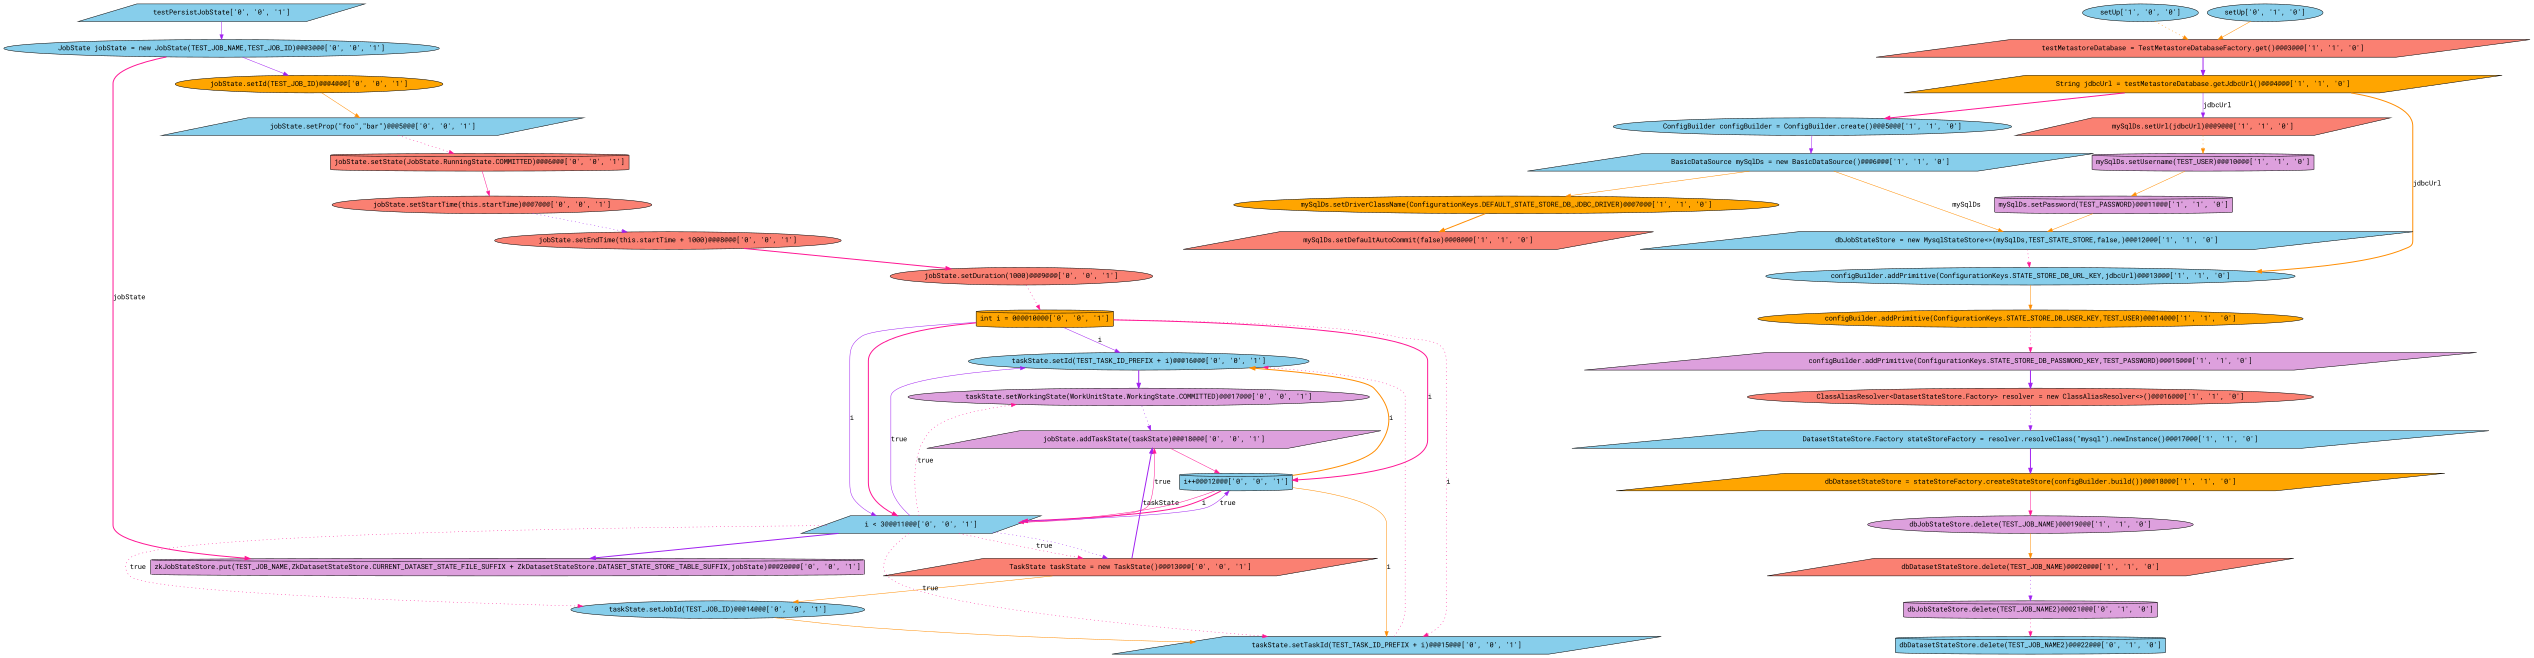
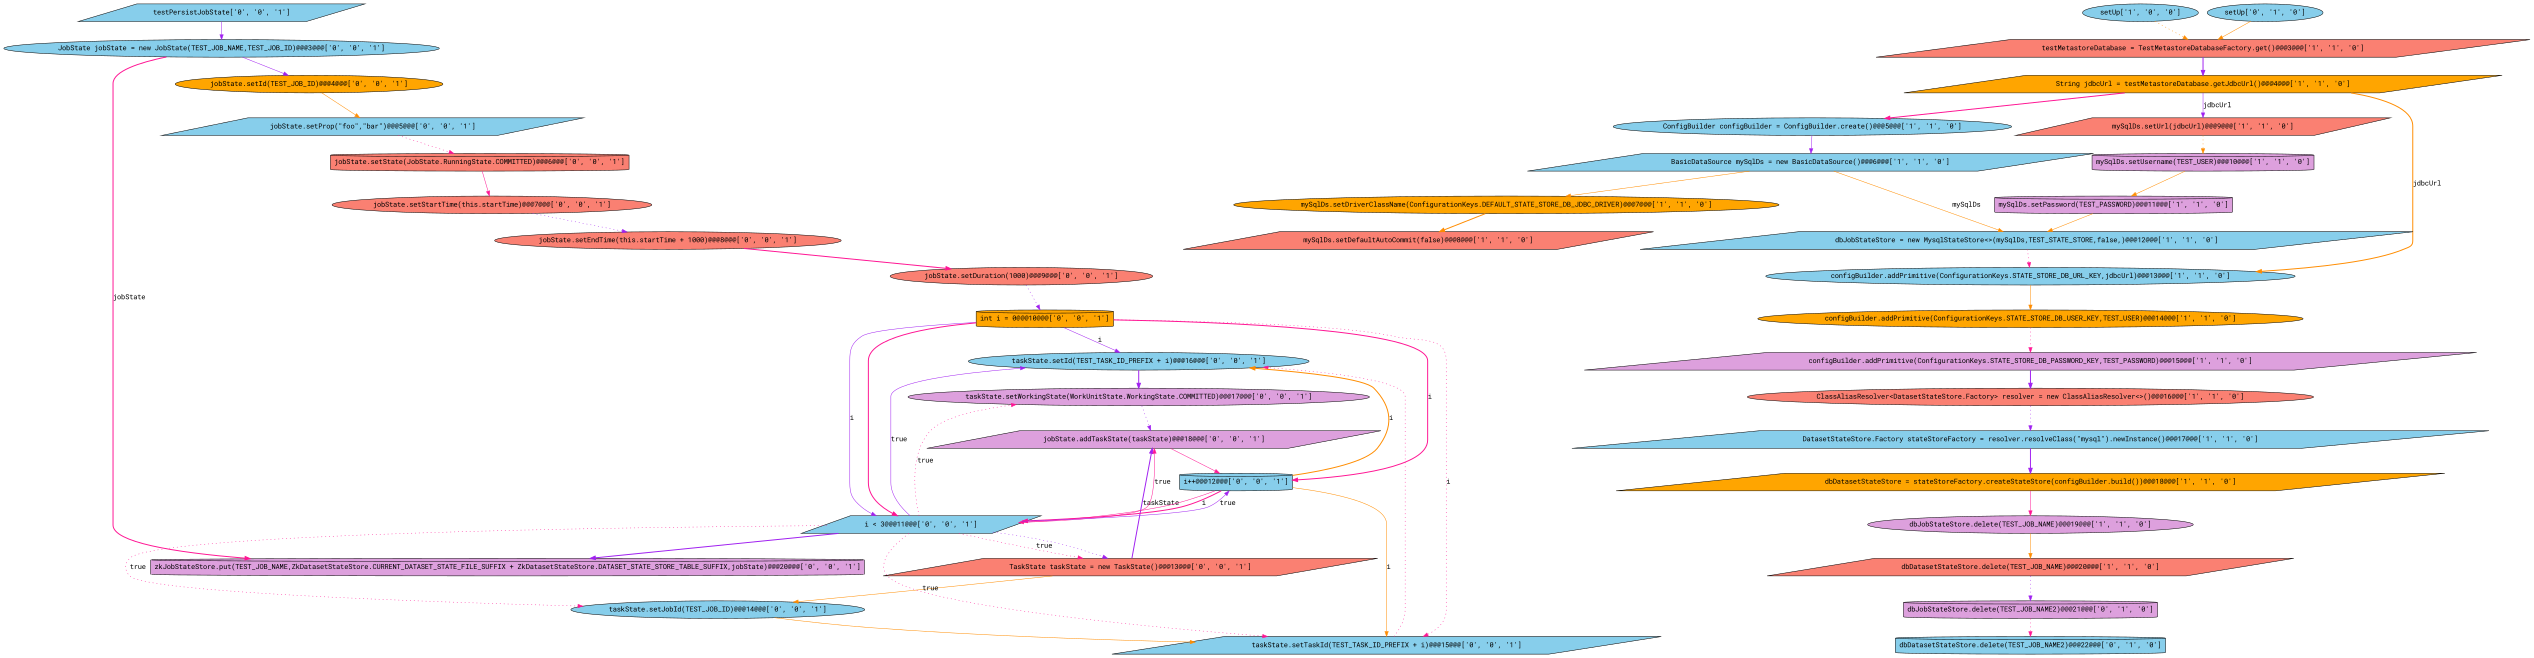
  digraph {
    fontname="Roboto Mono"
    node [fillcolor=skyblue fontname="Roboto Mono" shape=ellipse style=filled]
    edge [color=deeppink fontname="Roboto Mono" style=solid]
    n1 [fillcolor=orange label="jobState.setId(TEST_JOB_ID)@@@4@@@['0', '0', '1']"]
    n2 [label="jobState.setProp(\"foo\",\"bar\")@@@5@@@['0', '0', '1']" shape=parallelogram]
    n3 [fillcolor=salmon label="jobState.setState(JobState.RunningState.COMMITTED)@@@6@@@['0', '0', '1']" shape=cylinder]
    n4 [fillcolor=orange label="String jdbcUrl = testMetastoreDatabase.getJdbcUrl()@@@4@@@['1', '1', '0']" shape=parallelogram]
    n5 [fillcolor=salmon label="mySqlDs.setUrl(jdbcUrl)@@@9@@@['1', '1', '0']" shape=parallelogram]
    n6 [label="ConfigBuilder configBuilder = ConfigBuilder.create()@@@5@@@['1', '1', '0']"]
    n7 [label="configBuilder.addPrimitive(ConfigurationKeys.STATE_STORE_DB_URL_KEY,jdbcUrl)@@@13@@@['1', '1', '0']"]
    n8 [fillcolor=plum label="mySqlDs.setUsername(TEST_USER)@@@10@@@['1', '1', '0']" shape=cylinder]
    n9 [label="BasicDataSource mySqlDs = new BasicDataSource()@@@6@@@['1', '1', '0']" shape=parallelogram]
    n10 [fillcolor=orange label="configBuilder.addPrimitive(ConfigurationKeys.STATE_STORE_DB_USER_KEY,TEST_USER)@@@14@@@['1', '1', '0']"]
    n11 [label="setUp['1', '0', '0']"]
    n12 [fillcolor=salmon label="testMetastoreDatabase = TestMetastoreDatabaseFactory.get()@@@3@@@['1', '1', '0']" shape=parallelogram]
    n13 [label="setUp['0', '1', '0']"]
    n14 [fillcolor=plum label="dbJobStateStore.delete(TEST_JOB_NAME2)@@@21@@@['0', '1', '0']" shape=cylinder]
    n15 [label="dbDatasetStateStore.delete(TEST_JOB_NAME2)@@@22@@@['0', '1', '0']" shape=cylinder]
    n16 [fillcolor=plum label="configBuilder.addPrimitive(ConfigurationKeys.STATE_STORE_DB_PASSWORD_KEY,TEST_PASSWORD)@@@15@@@['1', '1', '0']" shape=parallelogram]
    n17 [fillcolor=salmon label="ClassAliasResolver<DatasetStateStore.Factory> resolver = new ClassAliasResolver<>()@@@16@@@['1', '1', '0']"]
    n18 [label="DatasetStateStore.Factory stateStoreFactory = resolver.resolveClass(\"mysql\").newInstance()@@@17@@@['1', '1', '0']" shape=parallelogram]
    n19 [fillcolor=orange label="mySqlDs.setDriverClassName(ConfigurationKeys.DEFAULT_STATE_STORE_DB_JDBC_DRIVER)@@@7@@@['1', '1', '0']"]
    n20 [fillcolor=salmon label="mySqlDs.setDefaultAutoCommit(false)@@@8@@@['1', '1', '0']" shape=parallelogram]
    n21 [label="dbJobStateStore = new MysqlStateStore<>(mySqlDs,TEST_STATE_STORE,false,)@@@12@@@['1', '1', '0']" shape=parallelogram]
    n22 [label="taskState.setId(TEST_TASK_ID_PREFIX + i)@@@16@@@['0', '0', '1']"]
    n23 [fillcolor=plum label="taskState.setWorkingState(WorkUnitState.WorkingState.COMMITTED)@@@17@@@['0', '0', '1']"]
    n24 [fillcolor=plum label="jobState.addTaskState(taskState)@@@18@@@['0', '0', '1']" shape=parallelogram]
    n25 [fillcolor=salmon label="dbDatasetStateStore.delete(TEST_JOB_NAME)@@@20@@@['1', '1', '0']" shape=parallelogram]
    n26 [label="taskState.setTaskId(TEST_TASK_ID_PREFIX + i)@@@15@@@['0', '0', '1']" shape=parallelogram]
    n27 [fillcolor=orange label="dbDatasetStateStore = stateStoreFactory.createStateStore(configBuilder.build())@@@18@@@['1', '1', '0']" shape=parallelogram]
    n28 [fillcolor=plum label="dbJobStateStore.delete(TEST_JOB_NAME)@@@19@@@['1', '1', '0']"]
    n29 [fillcolor=plum label="mySqlDs.setPassword(TEST_PASSWORD)@@@11@@@['1', '1', '0']" shape=cylinder]
    n30 [fillcolor=salmon label="TaskState taskState = new TaskState()@@@13@@@['0', '0', '1']" shape=parallelogram]
    n31 [label="taskState.setJobId(TEST_JOB_ID)@@@14@@@['0', '0', '1']"]
    n32 [label="i++@@@12@@@['0', '0', '1']" shape=cylinder]
    n33 [fillcolor=salmon label="jobState.setStartTime(this.startTime)@@@7@@@['0', '0', '1']"]
    n34 [fillcolor=salmon label="jobState.setEndTime(this.startTime + 1000)@@@8@@@['0', '0', '1']"]
    n35 [fillcolor=plum label="zkJobStateStore.put(TEST_JOB_NAME,ZkDatasetStateStore.CURRENT_DATASET_STATE_FILE_SUFFIX + ZkDatasetStateStore.DATASET_STATE_STORE_TABLE_SUFFIX,jobState)@@@20@@@['0', '0', '1']" shape=cylinder]
    n36 [fillcolor=salmon label="jobState.setDuration(1000)@@@9@@@['0', '0', '1']"]
    n37 [fillcolor=orange label="int i = 0@@@10@@@['0', '0', '1']" shape=cylinder]
    n38 [label="i < 3@@@11@@@['0', '0', '1']" shape=parallelogram]
    n39 [label="JobState jobState = new JobState(TEST_JOB_NAME,TEST_JOB_ID)@@@3@@@['0', '0', '1']"]
    n40 [label="testPersistJobState['0', '0', '1']" shape=parallelogram]
    n1 -> n2 [color=darkorange]
    n2 -> n3 [style=dotted]
    n3 -> n33
    n4 -> n5 [color=purple label=jdbcUrl]
    n4 -> n6 [style=bold]
    n4 -> n7 [color=darkorange label=jdbcUrl style=bold]
    n5 -> n8 [color=darkorange style=dotted]
    n6 -> n9 [color=purple]
    n7 -> n10 [color=darkorange]
    n8 -> n29 [color=darkorange]
    n9 -> n19 [color=darkorange]
    n9 -> n21 [color=darkorange label=mySqlDs]
    n10 -> n16 [style=dotted]
    n11 -> n12 [color=darkorange style=dotted]
    n12 -> n4 [color=purple style=bold]
    n13 -> n12 [color=darkorange]
    n14 -> n15 [style=dotted]
    n16 -> n17 [color=purple style=bold]
    n17 -> n18 [color=purple style=dotted]
    n18 -> n27 [color=purple style=bold]
    n19 -> n20 [color=darkorange style=bold]
    n21 -> n7 [style=dotted]
    n22 -> n23 [color=purple style=bold]
    n23 -> n24 [color=purple style=dotted]
    n24 -> n32
    n25 -> n14 [color=purple style=dotted]
    n26 -> n22 [style=dotted]
    n27 -> n28
    n28 -> n25 [color=darkorange]
    n29 -> n21 [color=darkorange]
    n30 -> n24 [color=purple label=taskState style=bold]
    n30 -> n31 [color=darkorange]
    n31 -> n26 [color=darkorange]
    n32 -> n22 [color=darkorange label=i style=bold]
    n32 -> n26 [color=darkorange label=i]
    n32 -> n38
    n32 -> n38 [label=i style=bold]
    n33 -> n34 [color=purple style=dotted]
    n34 -> n36 [style=bold]
-   n36 -> n37 [style=dotted]
+   n36 -> n37 [color=purple style=dotted]
    n37 -> n22 [color=purple label=i]
    n37 -> n26 [label=i style=dotted]
    n37 -> n32 [label=i style=bold]
    n37 -> n38 [color=purple label=i]
    n37 -> n38 [style=bold]
    n38 -> n22 [color=purple label=true]
    n38 -> n23 [label=true style=dotted]
    n38 -> n24 [label=true]
    n38 -> n26 [label=true style=dotted]
    n38 -> n30 [label=true style=dotted]
    n38 -> n30 [color=purple style=dotted]
    n38 -> n31 [label=true style=dotted]
    n38 -> n32 [color=purple label=true]
    n38 -> n35 [color=purple style=bold]
    n39 -> n1 [color=purple]
    n39 -> n35 [label=jobState style=bold]
    n40 -> n39 [color=purple]
  }
